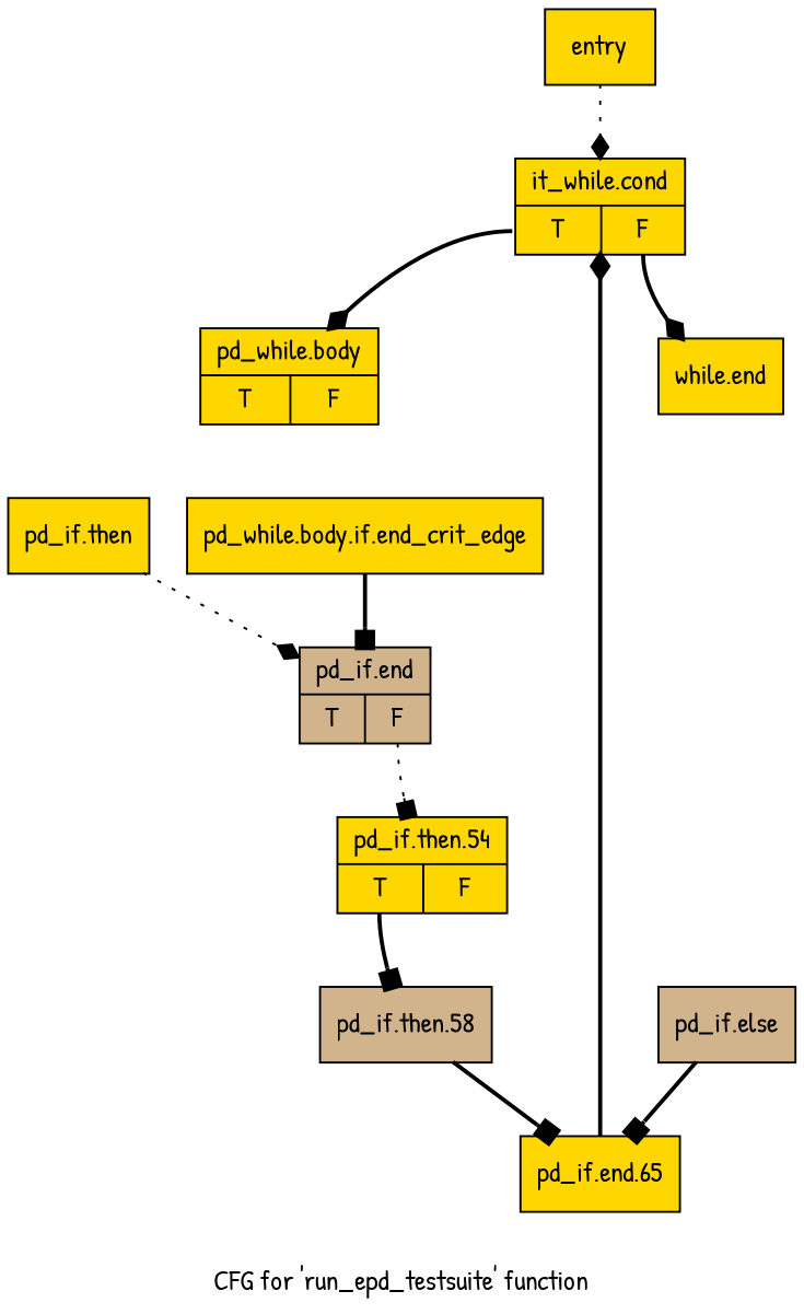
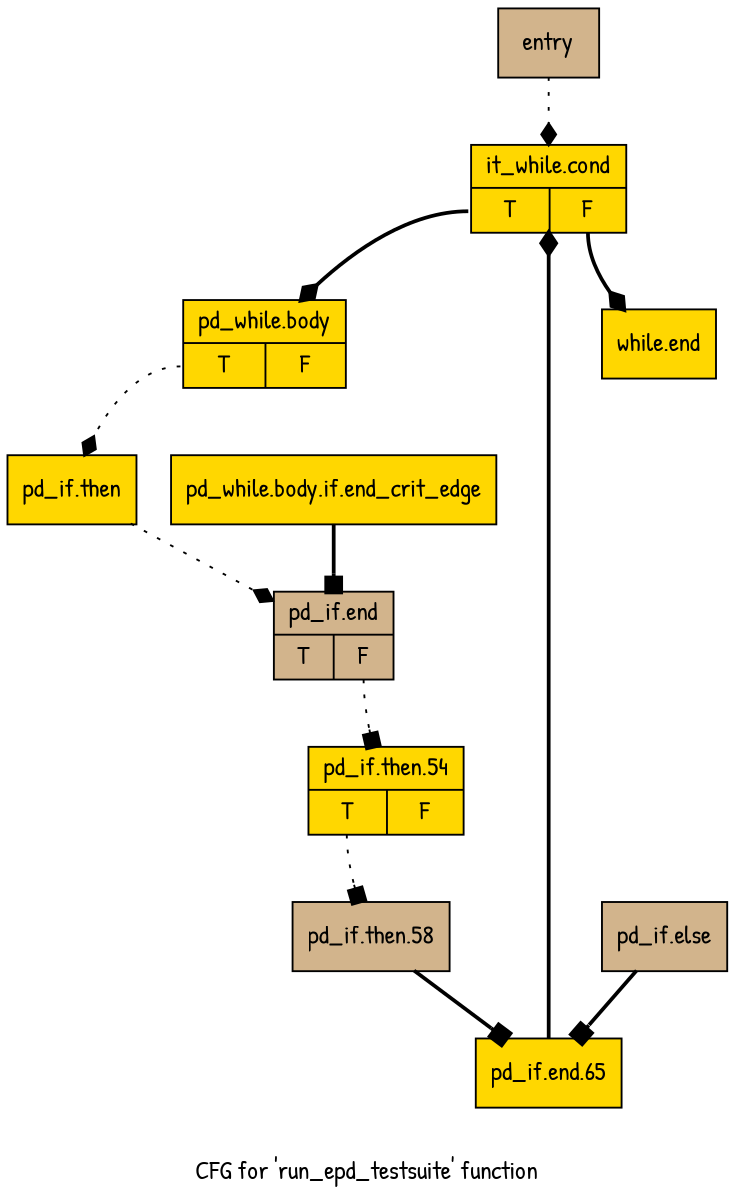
  digraph {
    fontname="Patrick Hand"
    label="CFG for 'run_epd_testsuite' function"
    node [fillcolor=gold fontname="Patrick Hand" shape=record style=filled]
    edge [arrowhead=diamond fontname="Patrick Hand" style=bold]
-   n1 [label="{entry}"]
+   n1 [fillcolor=tan label="{entry}"]
    n2 [label="{it_while.cond|{<s0>T|<s1>F}}"]
    n3 [label="{pd_while.body|{<s0>T|<s1>F}}"]
    n4 [label="{while.end}"]
    n5 [label="{pd_if.then}"]
    n6 [fillcolor=tan label="{pd_if.end|{<s0>T|<s1>F}}"]
    n7 [label="{pd_while.body.if.end_crit_edge}"]
    n8 [label="{pd_if.then.54|{<s0>T|<s1>F}}"]
    n9 [fillcolor=tan label="{pd_if.then.58}"]
    n10 [label="{pd_if.end.65}"]
    n11 [fillcolor=tan label="{pd_if.else}"]
    n1 -> n2 [style=dotted]
    n2 -> n3 [tailport=s0]
    n2 -> n4 [tailport=s1]
+   n3 -> n5 [style=dotted tailport=s0]
    n5 -> n6 [style=dotted]
    n6 -> n8 [arrowhead=box style=dotted tailport=s1]
    n7 -> n6 [arrowhead=box]
-   n8 -> n9 [arrowhead=box tailport=s0]
+   n8 -> n9 [arrowhead=box style=dotted tailport=s0]
    n9 -> n10 [arrowhead=box]
    n10 -> n2
    n11 -> n10 [arrowhead=box]
  }
